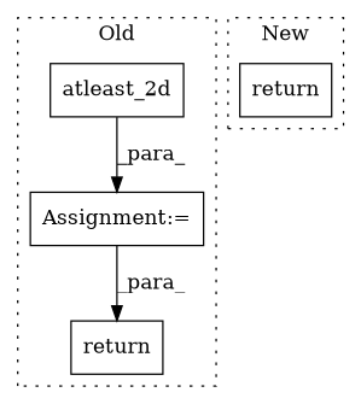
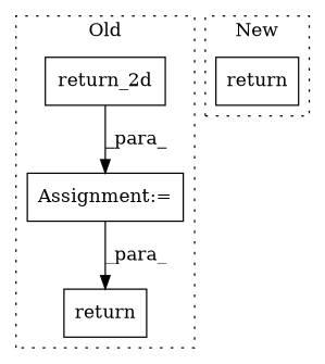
  digraph {
    node [a=41 l=7 shape=box]
-   n1 [a=32 l="11,1" label=atleast_2d s="447,471"]
+   n1 [a=32 l="11,1" label=return_2d s="447,471"]
    n2 [a=7 l=1 label="Assignment:=" s=440]
    n3 [label=return s=800]
    n4 [label=return s=749]
    subgraph cluster_1 {
      label=Old
      style=dotted
      n1
      n2
      n3
    }
    subgraph cluster_2 {
      label=New
      style=dotted
      n4
    }
    n1 -> n2 [label=_para_]
    n2 -> n3 [label=_para_]
  }
